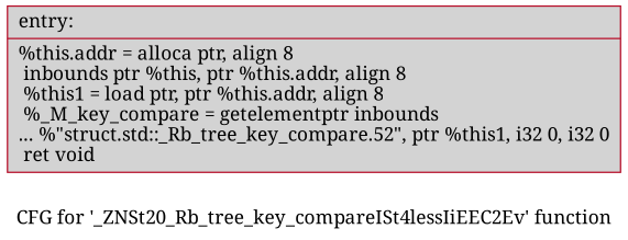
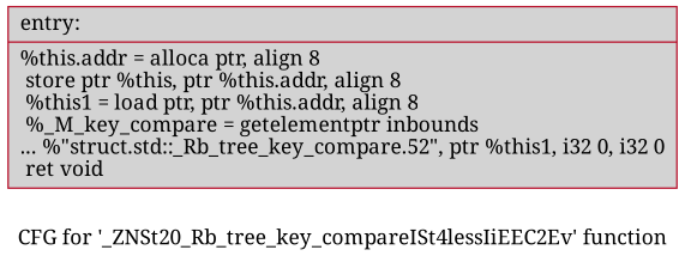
  digraph {
    label="CFG for '_ZNSt20_Rb_tree_key_compareISt4lessIiEEC2Ev' function"
    fontname="Noto Serif"
-   n1 [color="#b70d28ff" fillcolor=lightgrey fontname="Noto Serif" label="{entry:\l|  %this.addr = alloca ptr, align 8\l  inbounds ptr %this, ptr %this.addr, align 8\l  %this1 = load ptr, ptr %this.addr, align 8\l  %_M_key_compare = getelementptr inbounds\l... %\"struct.std::_Rb_tree_key_compare.52\", ptr %this1, i32 0, i32 0\l  ret void\l}" shape=record style=filled]
+   n1 [color="#b70d28ff" fillcolor=lightgrey fontname="Noto Serif" label="{entry:\l|  %this.addr = alloca ptr, align 8\l  store ptr %this, ptr %this.addr, align 8\l  %this1 = load ptr, ptr %this.addr, align 8\l  %_M_key_compare = getelementptr inbounds\l... %\"struct.std::_Rb_tree_key_compare.52\", ptr %this1, i32 0, i32 0\l  ret void\l}" shape=record style=filled]
  }
